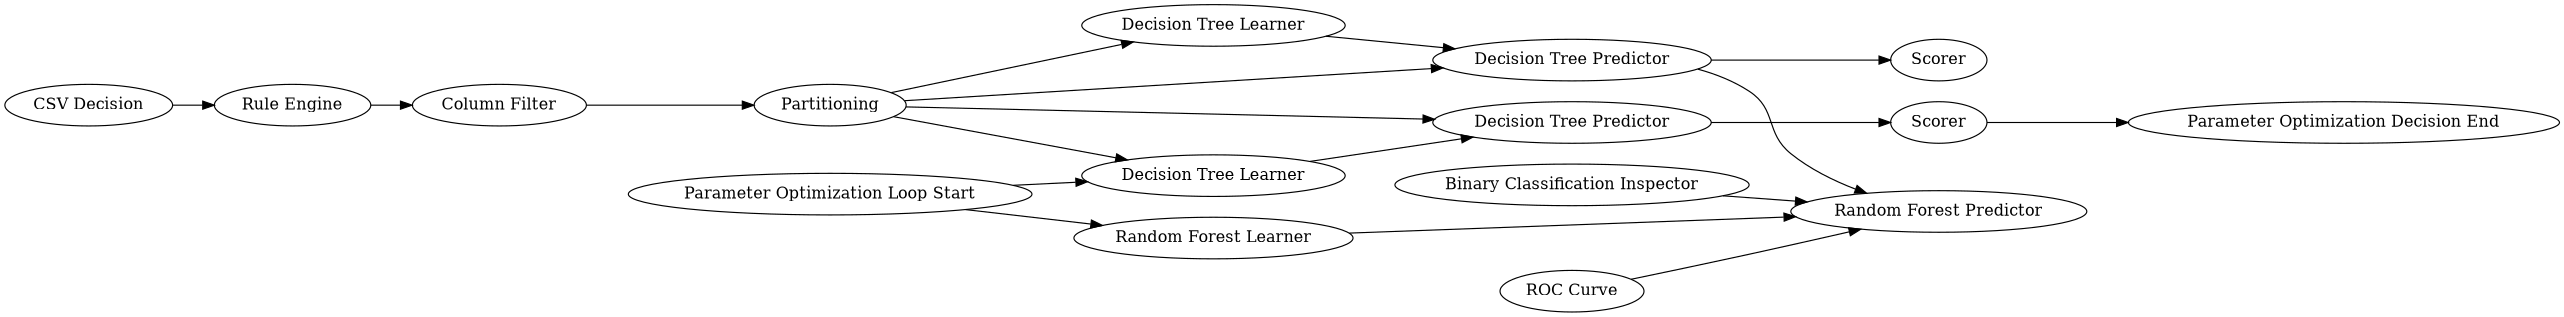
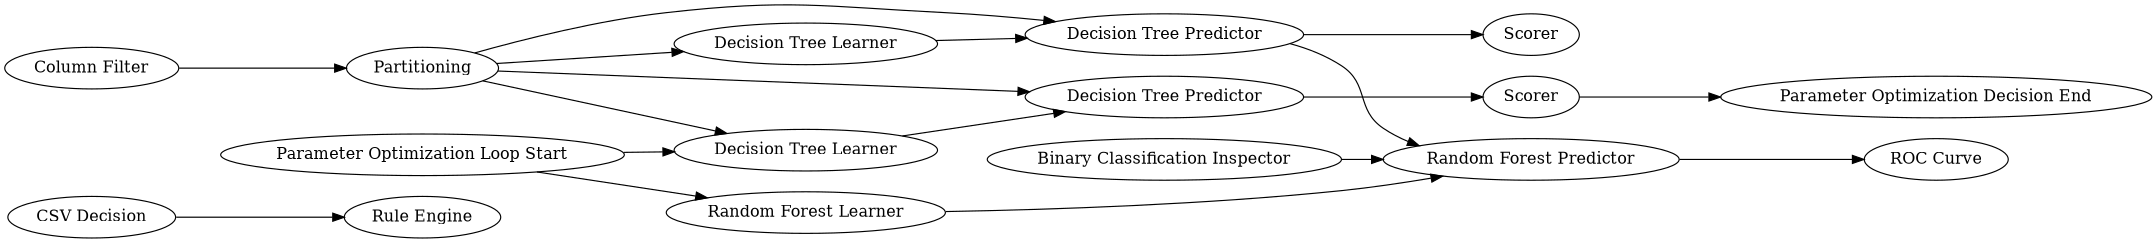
  digraph {
    rankdir=LR
    n1 [label="CSV Decision"]
    n2 [label="Rule Engine"]
    n3 [label="Column Filter"]
    n4 [label=Partitioning]
    n5 [label="Decision Tree Learner"]
    n6 [label="Decision Tree Predictor"]
    n7 [label="Decision Tree Learner"]
    n8 [label="Decision Tree Predictor"]
    n9 [label=Scorer]
    n10 [label="Random Forest Predictor"]
    n11 [label="Random Forest Learner"]
    n12 [label=Scorer]
    n13 [label="ROC Curve"]
    n14 [label="Binary Classification Inspector"]
    n15 [label="Parameter Optimization Loop Start"]
    n16 [label="Parameter Optimization Decision End"]
    n1 -> n2
-   n2 -> n3
    n3 -> n4
    n4 -> n5
    n4 -> n6
    n4 -> n7
    n4 -> n8
    n5 -> n6
    n6 -> n9
    n6 -> n10
    n7 -> n8
    n8 -> n12
-   n13 -> n10
+   n10 -> n13
    n11 -> n10
    n12 -> n16
    n14 -> n10
    n15 -> n7
    n15 -> n11
  }
